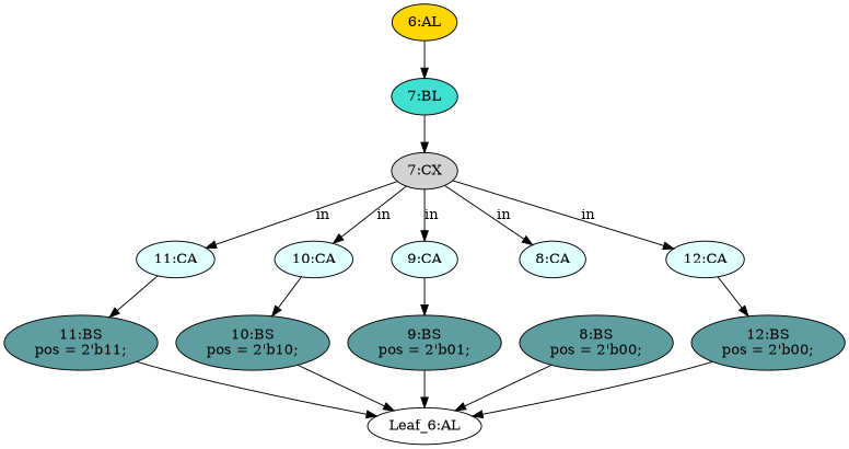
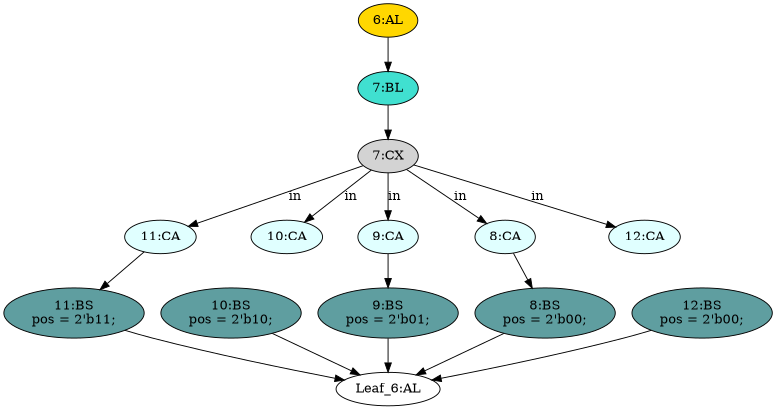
  strict digraph {
    node [fillcolor=lightcyan statements="[]" style=filled typ=Case]
    edge [cond="[]" lineno=None]
    n1 [ast="<pyverilog.vparser.ast.Case object at 0x7fa9a6f3ec10>" label="11:CA"]
    n2 [ast="<pyverilog.vparser.ast.BlockingSubstitution object at 0x7fa9a6f3eb90>" fillcolor=cadetblue label="11:BS\npos = 2'b11;" statements="[<pyverilog.vparser.ast.BlockingSubstitution object at 0x7fa9a6f3eb90>]" typ=BlockingSubstitution]
    n3 [def_var="['pos']" label="Leaf_6:AL" fillcolor="" statements="" style="" typ=""]
    n4 [ast="<pyverilog.vparser.ast.BlockingSubstitution object at 0x7fa9a6f3e150>" fillcolor=cadetblue label="9:BS\npos = 2'b01;" statements="[<pyverilog.vparser.ast.BlockingSubstitution object at 0x7fa9a6f3e150>]" typ=BlockingSubstitution]
    n5 [ast="<pyverilog.vparser.ast.CasexStatement object at 0x7fa9a8691210>" fillcolor=lightgray label="7:CX" typ=CasexStatement]
    n6 [ast="<pyverilog.vparser.ast.Case object at 0x7fa9a8691b50>" label="10:CA"]
    n7 [ast="<pyverilog.vparser.ast.Case object at 0x7fa9a8691a90>" label="9:CA"]
    n8 [ast="<pyverilog.vparser.ast.Case object at 0x7fa9a86915d0>" label="8:CA"]
    n9 [ast="<pyverilog.vparser.ast.Case object at 0x7fa9a8691d50>" label="12:CA"]
    n10 [ast="<pyverilog.vparser.ast.BlockingSubstitution object at 0x7fa9a8691bd0>" fillcolor=cadetblue label="10:BS\npos = 2'b10;" statements="[<pyverilog.vparser.ast.BlockingSubstitution object at 0x7fa9a8691bd0>]" typ=BlockingSubstitution]
    n11 [ast="<pyverilog.vparser.ast.BlockingSubstitution object at 0x7fa9a8691950>" fillcolor=cadetblue label="8:BS\npos = 2'b00;" statements="[<pyverilog.vparser.ast.BlockingSubstitution object at 0x7fa9a8691950>]" typ=BlockingSubstitution]
    n12 [ast="<pyverilog.vparser.ast.BlockingSubstitution object at 0x7fa9a8691d90>" fillcolor=cadetblue label="12:BS\npos = 2'b00;" statements="[<pyverilog.vparser.ast.BlockingSubstitution object at 0x7fa9a8691d90>]" typ=BlockingSubstitution]
    n13 [ast="<pyverilog.vparser.ast.Always object at 0x7fa9a8691f10>" clk_sens=False fillcolor=gold label="6:AL" sens="[]" typ=Always use_var="['in']"]
    n14 [ast="<pyverilog.vparser.ast.Block object at 0x7fa9a8698050>" fillcolor=turquoise label="7:BL" typ=Block]
    n1 -> n2
    n2 -> n3
    n4 -> n3
    n5 -> n1 [cond="['in']" label=in lineno=7]
    n5 -> n6 [cond="['in']" label=in lineno=7]
    n5 -> n7 [cond="['in']" label=in lineno=7]
    n5 -> n8 [cond="['in']" label=in lineno=7]
    n5 -> n9 [cond="['in']" label=in lineno=7]
-   n6 -> n10
    n7 -> n4
-   n9 -> n12
+   n8 -> n11
    n10 -> n3
    n11 -> n3
    n12 -> n3
    n13 -> n14
    n14 -> n5
  }
